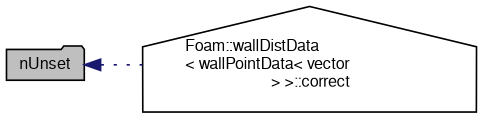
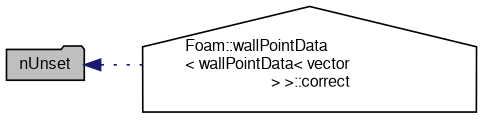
  digraph {
    rankdir=LR
    node [color=black fontname=FreeSans fontsize=10]
    n1 [fillcolor=grey75 fontcolor=black height=0.2 label=nUnset shape=folder style=filled width=0.4]
-   n2 [height=0.2 label="Foam::wallDistData\l\< wallPointData\< vector\l \> \>::correct" shape=house width=0.4]
+   n2 [height=0.2 label="Foam::wallPointData\l\< wallPointData\< vector\l \> \>::correct" shape=house width=0.4]
    n1 -> n2 [color=midnightblue dir=back fontname=FreeSans fontsize=10 labelfontname=FreeSans labelfontsize=10 style=dotted]
  }
